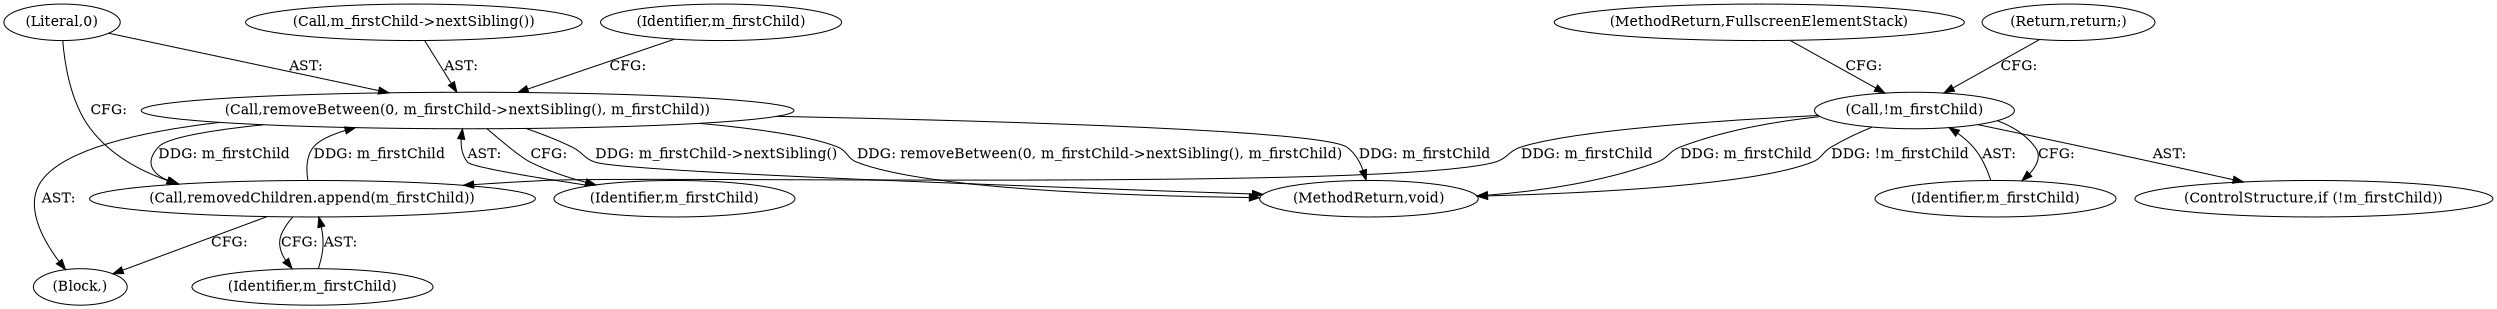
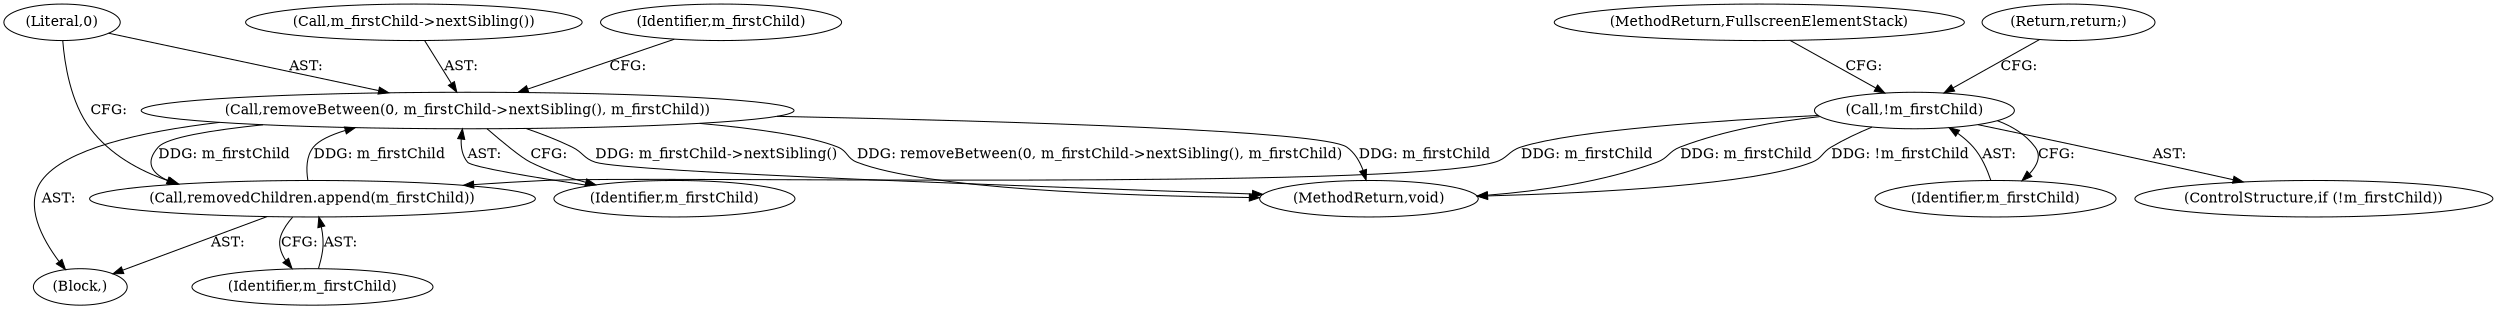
  digraph {
    n1 [label="(Call,removeBetween(0, m_firstChild->nextSibling(), m_firstChild))"]
    n2 [label="(Call,removedChildren.append(m_firstChild))"]
    n3 [label="(Block,)"]
    n4 [label="(Identifier,m_firstChild)"]
    n5 [label="(MethodReturn,void)"]
    n6 [label="(Identifier,m_firstChild)"]
    n7 [label="(Call,!m_firstChild)"]
    n8 [label="(Identifier,m_firstChild)"]
    n9 [label="(ControlStructure,if (!m_firstChild))"]
    n10 [label="(MethodReturn,FullscreenElementStack)"]
    n11 [label="(Call,m_firstChild->nextSibling())"]
    n12 [label="(Return,return;)"]
    n13 [label="(Literal,0)"]
    n14 [label="(Identifier,m_firstChild)"]
    n1 -> n2 [label="DDG: m_firstChild"]
    n1 -> n3 [label="AST: "]
    n1 -> n4 [label="CFG: "]
    n1 -> n5 [label="DDG: m_firstChild"]
    n1 -> n5 [label="DDG: m_firstChild->nextSibling()"]
    n1 -> n5 [label="DDG: removeBetween(0, m_firstChild->nextSibling(), m_firstChild)"]
    n2 -> n1 [label="DDG: m_firstChild"]
-   n2 -> n3 [label="CFG: "]
+   n2 -> n3 [label="AST: "]
    n2 -> n6 [label="CFG: "]
    n4 -> n1 [label="AST: "]
    n6 -> n2 [label="AST: "]
    n7 -> n2 [label="DDG: m_firstChild"]
    n7 -> n5 [label="DDG: m_firstChild"]
    n7 -> n5 [label="DDG: !m_firstChild"]
    n7 -> n8 [label="CFG: "]
    n7 -> n9 [label="AST: "]
    n8 -> n7 [label="AST: "]
    n10 -> n7 [label="CFG: "]
    n11 -> n1 [label="AST: "]
    n12 -> n7 [label="CFG: "]
    n13 -> n1 [label="AST: "]
    n13 -> n2 [label="CFG: "]
    n14 -> n1 [label="CFG: "]
  }
